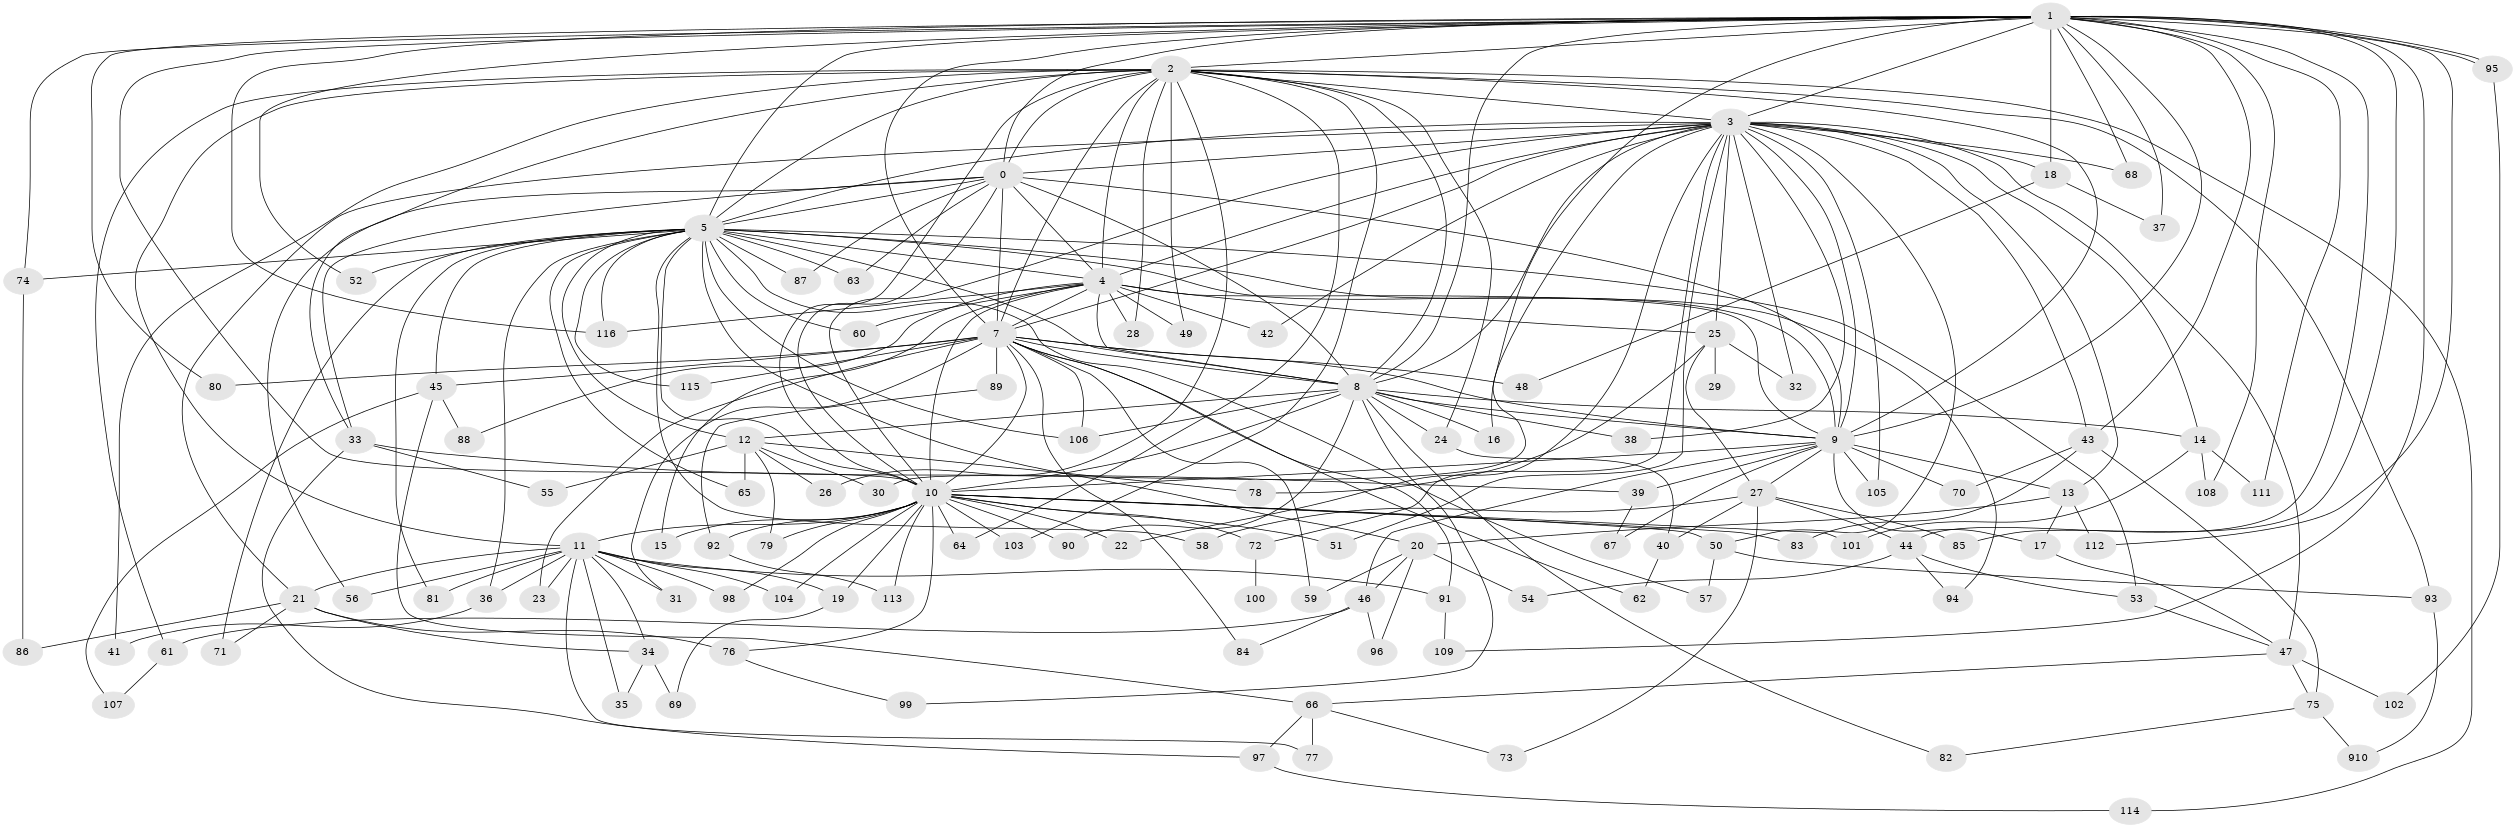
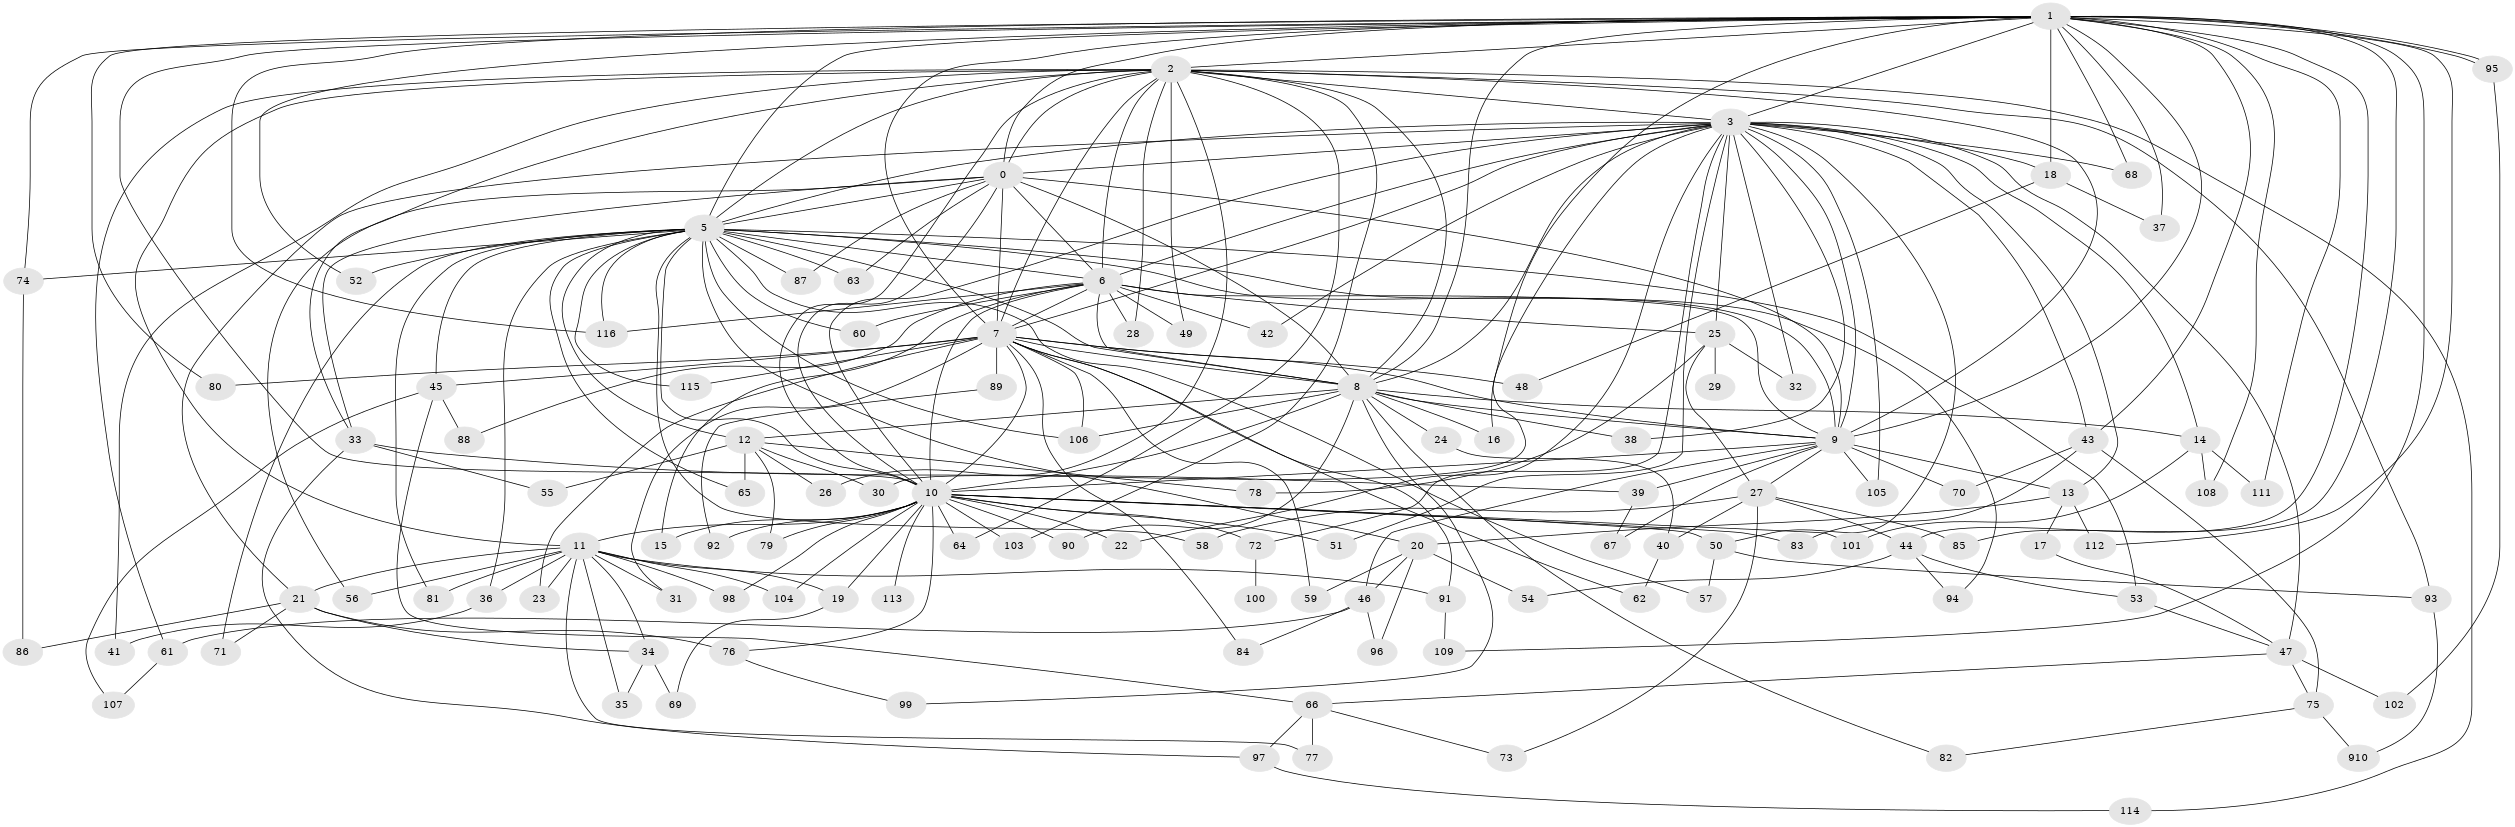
  graph {
    node [color=gray90 style=filled]
    1
    2
    3
    n4 [label=0]
    5
    7
    8
    9
    10
    18
    30
    37
    43
    44
    52
    68
    74
    80
    85
    95
    108
    109
    111
    112
    116
-   6 [label=4]
+   6
    11
    24
    26
    28
    33
    41
    49
    61
    64
    93
    103
    114
    13
    14
    16
    21
    22
    25
    32
    38
    42
    47
    50
    51
    72
    105
    56
    63
    87
    12
    20
    36
    45
    53
    57
    58
    60
    65
    71
    81
    94
    115
    106
    15
    88
    23
    31
    48
    59
    62
    84
    89
    91
    82
    90
    99
    17
    27
    39
    46
    67
    70
    19
    76
    79
    83
    92
    98
    101
    104
    113
    75
    54
    86
    102
    34
    35
    77
    40
    55
    97
    107
    n109 [label=910]
    78
    29
    66
    100
    96
    73
    69
    1 -- 2
    1 -- 3
    1 -- n4
    1 -- 5
    1 -- 7
    1 -- 8
    1 -- 9
    1 -- 10
    1 -- 18
    1 -- 30
    1 -- 37
    1 -- 43
    1 -- 44
    1 -- 52
    1 -- 68
    1 -- 74
    1 -- 80
    1 -- 85
    1 -- 95
    1 -- 95
    1 -- 108
    1 -- 109
    1 -- 111
    1 -- 112
    1 -- 116
    2 -- 3
    2 -- n4
    2 -- 5
    2 -- 7
    2 -- 8
    2 -- 9
    2 -- 10
    2 -- 6
    2 -- 11
-   2 -- 24
    2 -- 26
    2 -- 28
    2 -- 33
    2 -- 41
    2 -- 49
    2 -- 61
    2 -- 64
    2 -- 93
    2 -- 103
    2 -- 114
    3 -- n4
    3 -- 5
    3 -- 7
    3 -- 8
    3 -- 9
    3 -- 10
    3 -- 18
    3 -- 43
    3 -- 68
    3 -- 6
    3 -- 13
    3 -- 14
    3 -- 16
    3 -- 21
    3 -- 22
    3 -- 25
    3 -- 32
    3 -- 38
    3 -- 42
    3 -- 47
    3 -- 50
    3 -- 51
    3 -- 72
    3 -- 105
    n4 -- 5
    n4 -- 7
    n4 -- 8
    n4 -- 9
    n4 -- 10
    n4 -- 6
    n4 -- 33
    n4 -- 56
    n4 -- 63
    n4 -- 87
    5 -- 8
    5 -- 9
    5 -- 10
    5 -- 52
    5 -- 74
    5 -- 116
    5 -- 6
    5 -- 63
    5 -- 87
    5 -- 12
    5 -- 20
    5 -- 36
    5 -- 45
    5 -- 53
    5 -- 57
    5 -- 58
    5 -- 60
    5 -- 65
    5 -- 71
    5 -- 81
    5 -- 94
    5 -- 115
    5 -- 106
    7 -- 8
    7 -- 9
    7 -- 10
    7 -- 80
    7 -- 45
    7 -- 115
    7 -- 106
    7 -- 23
    7 -- 31
    7 -- 48
    7 -- 59
    7 -- 62
    7 -- 84
    7 -- 89
    7 -- 91
    8 -- 9
    8 -- 10
    8 -- 24
    8 -- 14
    8 -- 16
    8 -- 38
    8 -- 12
    8 -- 106
    8 -- 82
    8 -- 90
    8 -- 99
    9 -- 10
    9 -- 13
    9 -- 105
-   9 -- 17
    9 -- 27
    9 -- 39
    9 -- 46
    9 -- 67
    9 -- 70
    10 -- 11
    10 -- 64
    10 -- 103
    10 -- 22
    10 -- 50
    10 -- 51
    10 -- 72
    10 -- 15
    10 -- 90
    10 -- 19
    10 -- 76
    10 -- 79
    10 -- 83
    10 -- 92
    10 -- 98
    10 -- 101
    10 -- 104
    10 -- 113
    18 -- 37
    18 -- 48
    43 -- 70
    43 -- 83
    43 -- 75
    44 -- 53
    44 -- 94
    44 -- 54
    74 -- 86
    95 -- 102
    6 -- 7
    6 -- 8
    6 -- 9
    6 -- 10
    6 -- 116
    6 -- 28
    6 -- 49
    6 -- 25
    6 -- 42
    6 -- 60
    6 -- 15
    6 -- 88
    11 -- 21
    11 -- 56
    11 -- 36
    11 -- 81
    11 -- 23
    11 -- 31
    11 -- 91
    11 -- 19
    11 -- 98
    11 -- 104
    11 -- 34
    11 -- 35
    11 -- 77
    24 -- 40
    33 -- 39
    33 -- 55
    33 -- 97
    61 -- 107
    93 -- n109
    13 -- 112
    13 -- 20
    13 -- 17
    14 -- 108
    14 -- 111
    14 -- 101
    21 -- 71
    21 -- 76
    21 -- 86
    21 -- 34
    25 -- 32
    25 -- 27
    25 -- 78
    25 -- 29
    47 -- 75
    47 -- 102
    47 -- 66
    50 -- 93
    50 -- 57
    72 -- 100
    12 -- 30
    12 -- 26
    12 -- 65
    12 -- 79
    12 -- 55
    12 -- 78
    20 -- 59
    20 -- 46
    20 -- 54
    20 -- 96
    36 -- 41
    45 -- 88
    45 -- 107
    45 -- 66
    53 -- 47
    89 -- 92
    91 -- 109
    17 -- 47
    27 -- 44
    27 -- 85
    27 -- 58
    27 -- 40
    27 -- 73
    39 -- 67
    46 -- 61
    46 -- 84
    46 -- 96
    19 -- 69
    76 -- 99
-   92 -- 113
    75 -- 82
    75 -- n109
    34 -- 35
    34 -- 69
    40 -- 62
    97 -- 114
    66 -- 77
    66 -- 97
    66 -- 73
  }
